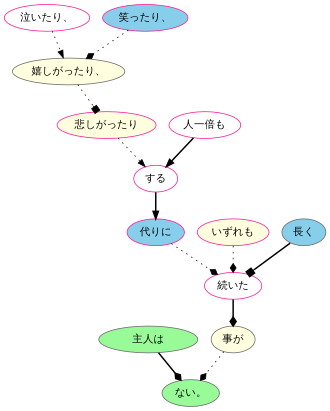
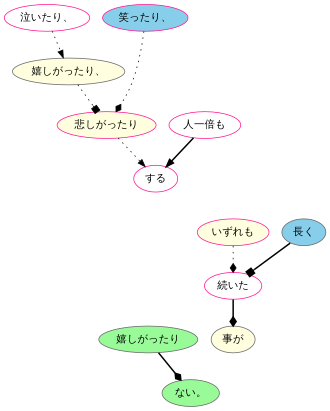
  digraph {
    node [color=deeppink fillcolor=white style=filled]
    edge [arrowhead=diamond style=dotted]
-   n1 [color=gray40 fillcolor=palegreen label="主人は"]
+   n1 [color=gray40 fillcolor=palegreen label="嬉しがったり"]
    n2 [color=gray40 fillcolor=palegreen label="ない。"]
    n3 [label="泣いたり、"]
    n4 [color=gray40 fillcolor=lightyellow label="嬉しがったり、"]
    n5 [fillcolor=skyblue label="笑ったり、"]
    n6 [fillcolor=lightyellow label="悲しがったり"]
    n7 [label="する"]
-   n8 [fillcolor=skyblue label="代りに"]
    n9 [label="人一倍も"]
    n10 [label="続いた"]
    n11 [color=gray40 fillcolor=lightyellow label="事が"]
    n12 [fillcolor=lightyellow label="いずれも"]
    n13 [color=gray40 fillcolor=skyblue label="長く"]
    n1 -> n2 [style=bold]
    n3 -> n4 [arrowhead=normal]
    n4 -> n6 [arrowhead=box]
-   n5 -> n4
+   n5 -> n6
    n6 -> n7 [arrowhead=normal]
-   n7 -> n8 [arrowhead=normal style=bold]
-   n8 -> n10
    n9 -> n7 [arrowhead=normal style=bold]
    n10 -> n11 [style=bold]
-   n11 -> n2
    n12 -> n10
    n13 -> n10 [arrowhead=box style=bold]
  }
